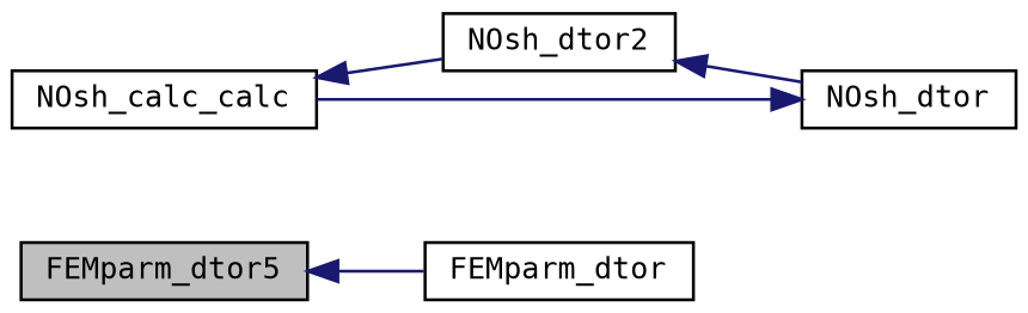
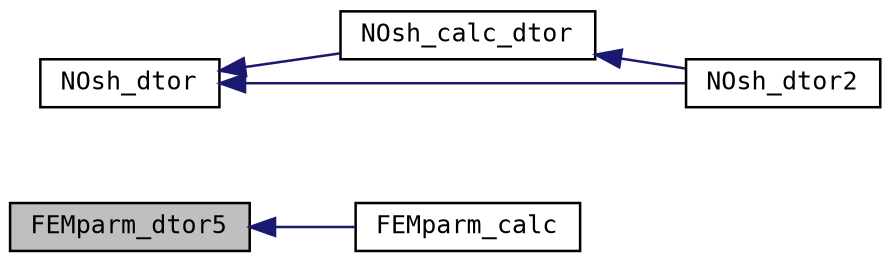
  digraph {
    fontname="DejaVu Sans Mono"
    rankdir=LR
    node [color=black fillcolor=white fontname="DejaVu Sans Mono" fontsize=10 shape=record style=filled]
    edge [color=midnightblue dir=back fontname="DejaVu Sans Mono" fontsize=10 labelfontname=FreeSans labelfontsize=10 style=solid]
    n1 [fillcolor=grey75 fontcolor=black height=0.2 label=FEMparm_dtor5 width=0.4]
-   n2 [height=0.2 label=FEMparm_dtor width=0.4]
-   n3 [height=0.2 label=NOsh_calc_calc width=0.4]
+   n2 [height=0.2 label=FEMparm_calc width=0.4]
+   n3 [height=0.2 label=NOsh_calc_dtor width=0.4]
    n4 [height=0.2 label=NOsh_dtor2 width=0.4]
    n5 [height=0.2 label=NOsh_dtor width=0.4]
    n1 -> n2
    n3 -> n4
-   n4 -> n5
+   n5 -> n4
    n5 -> n3
  }
